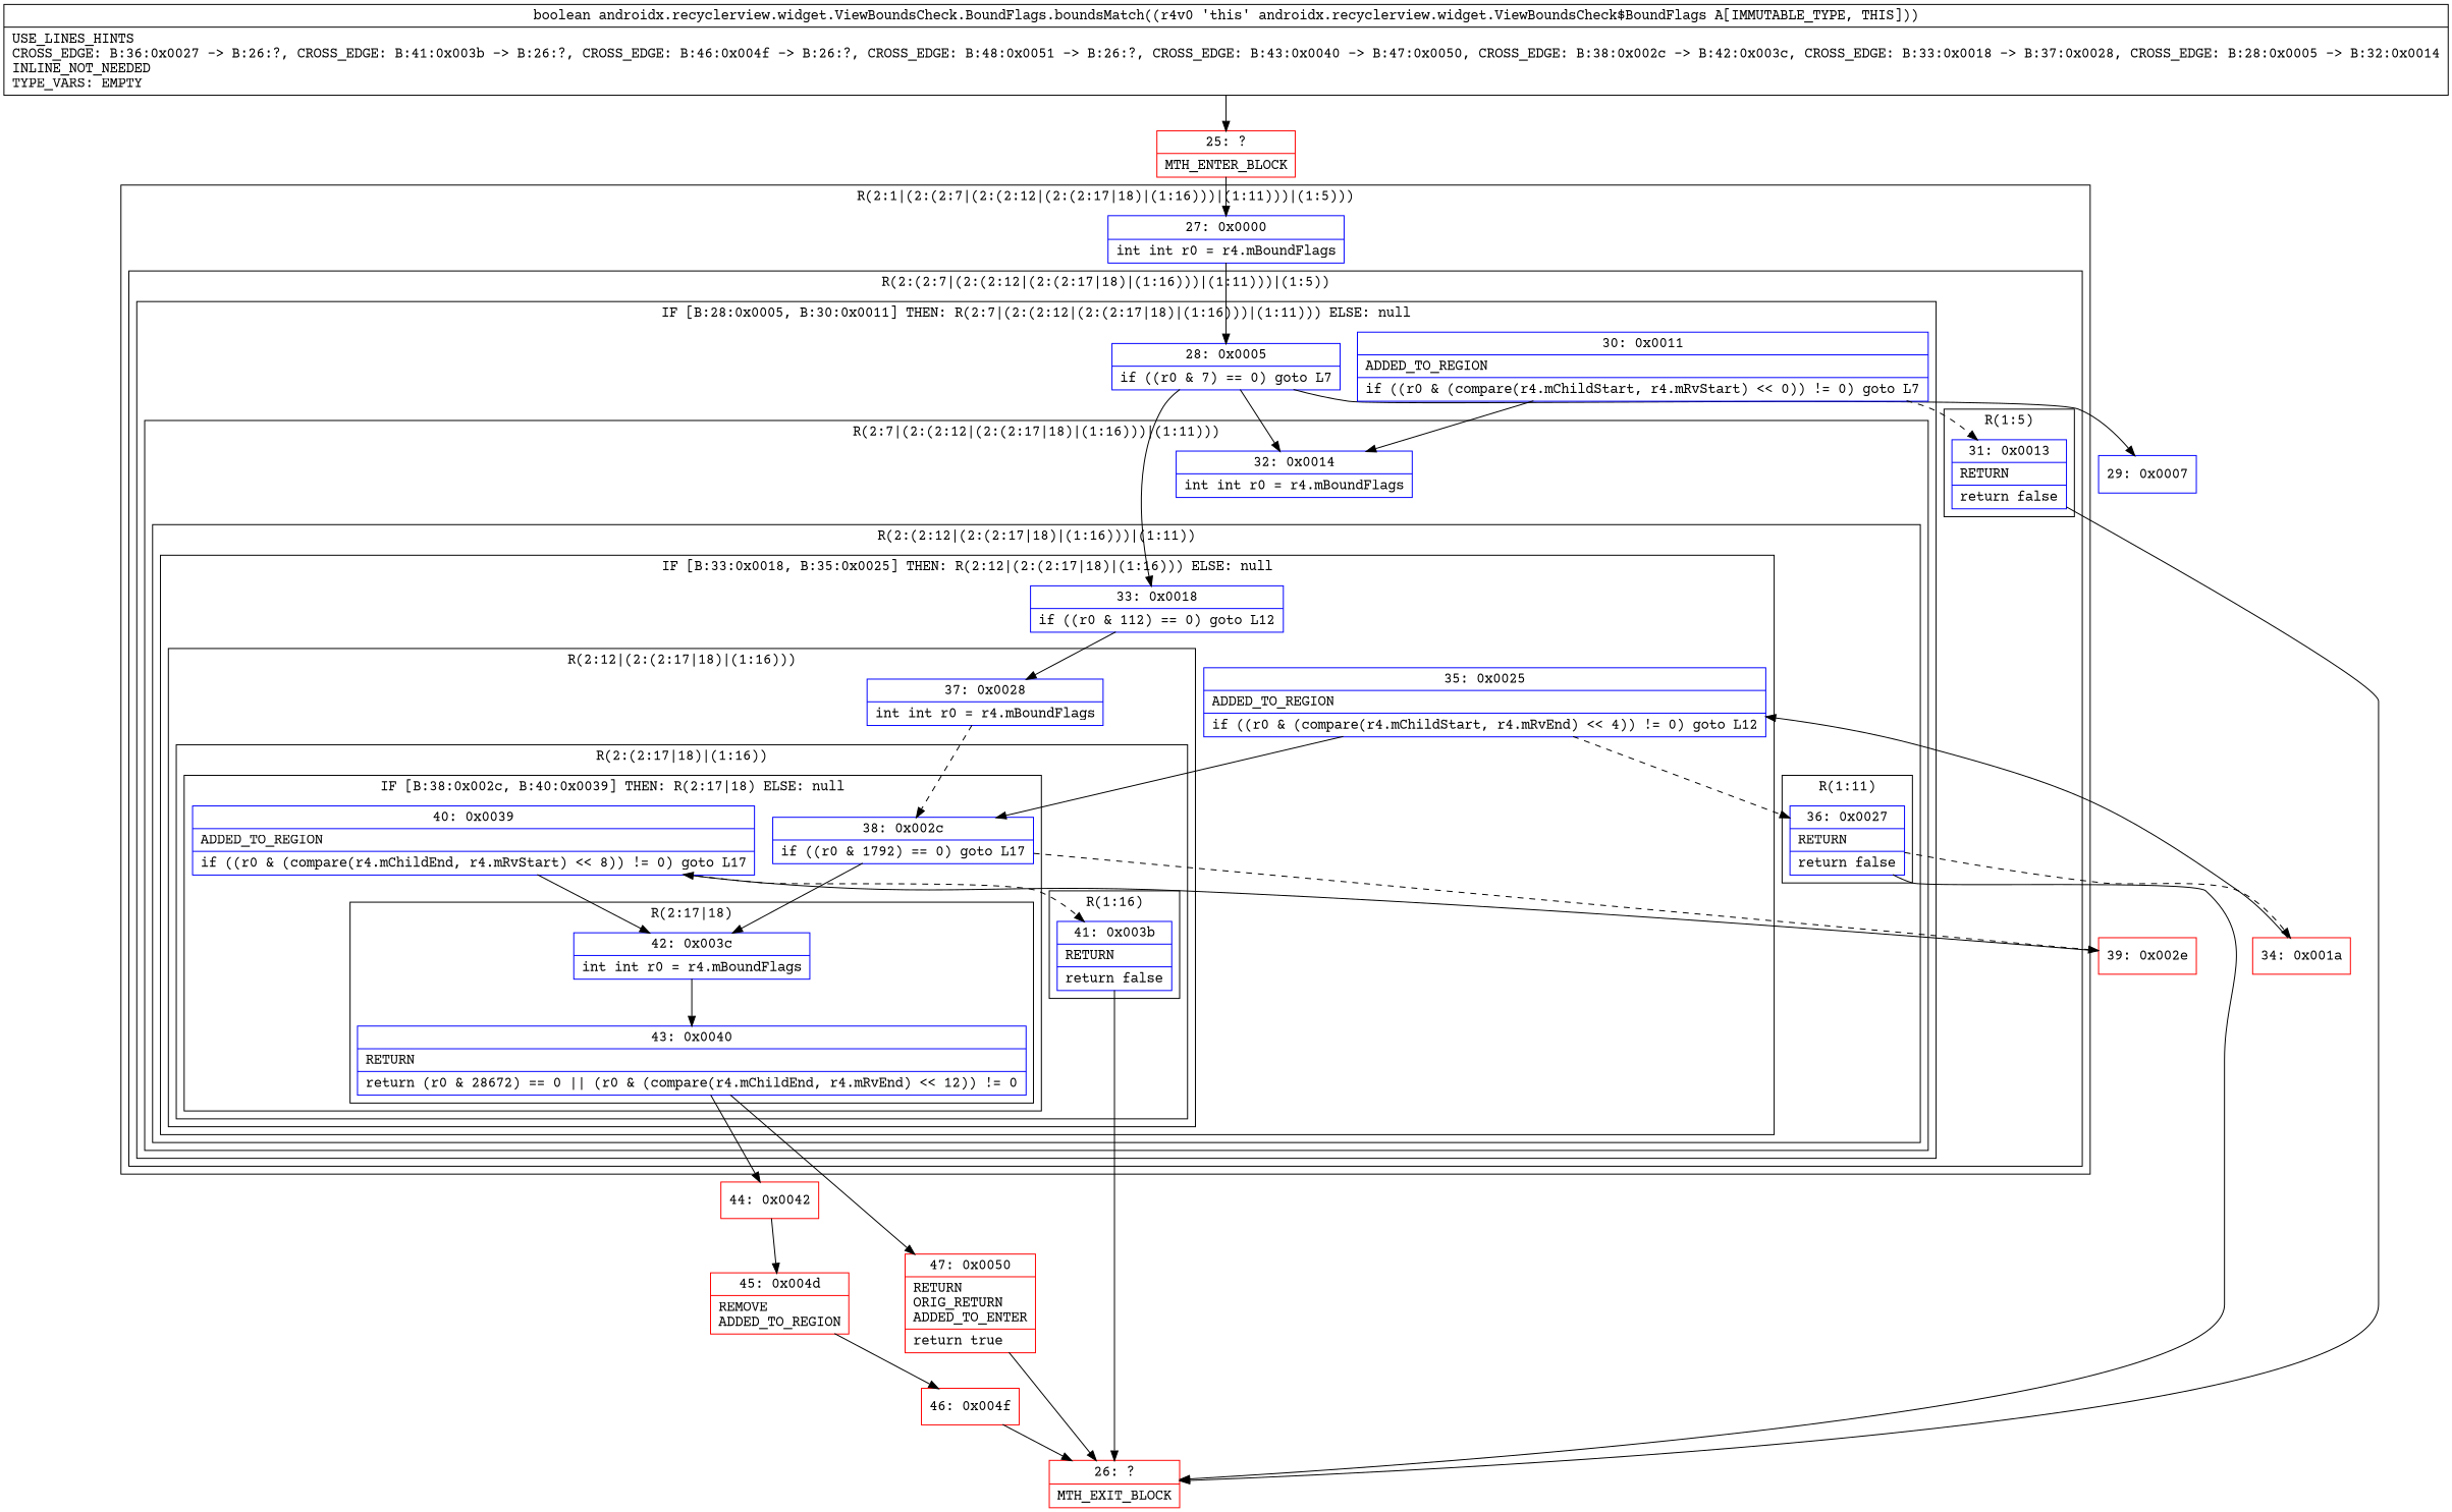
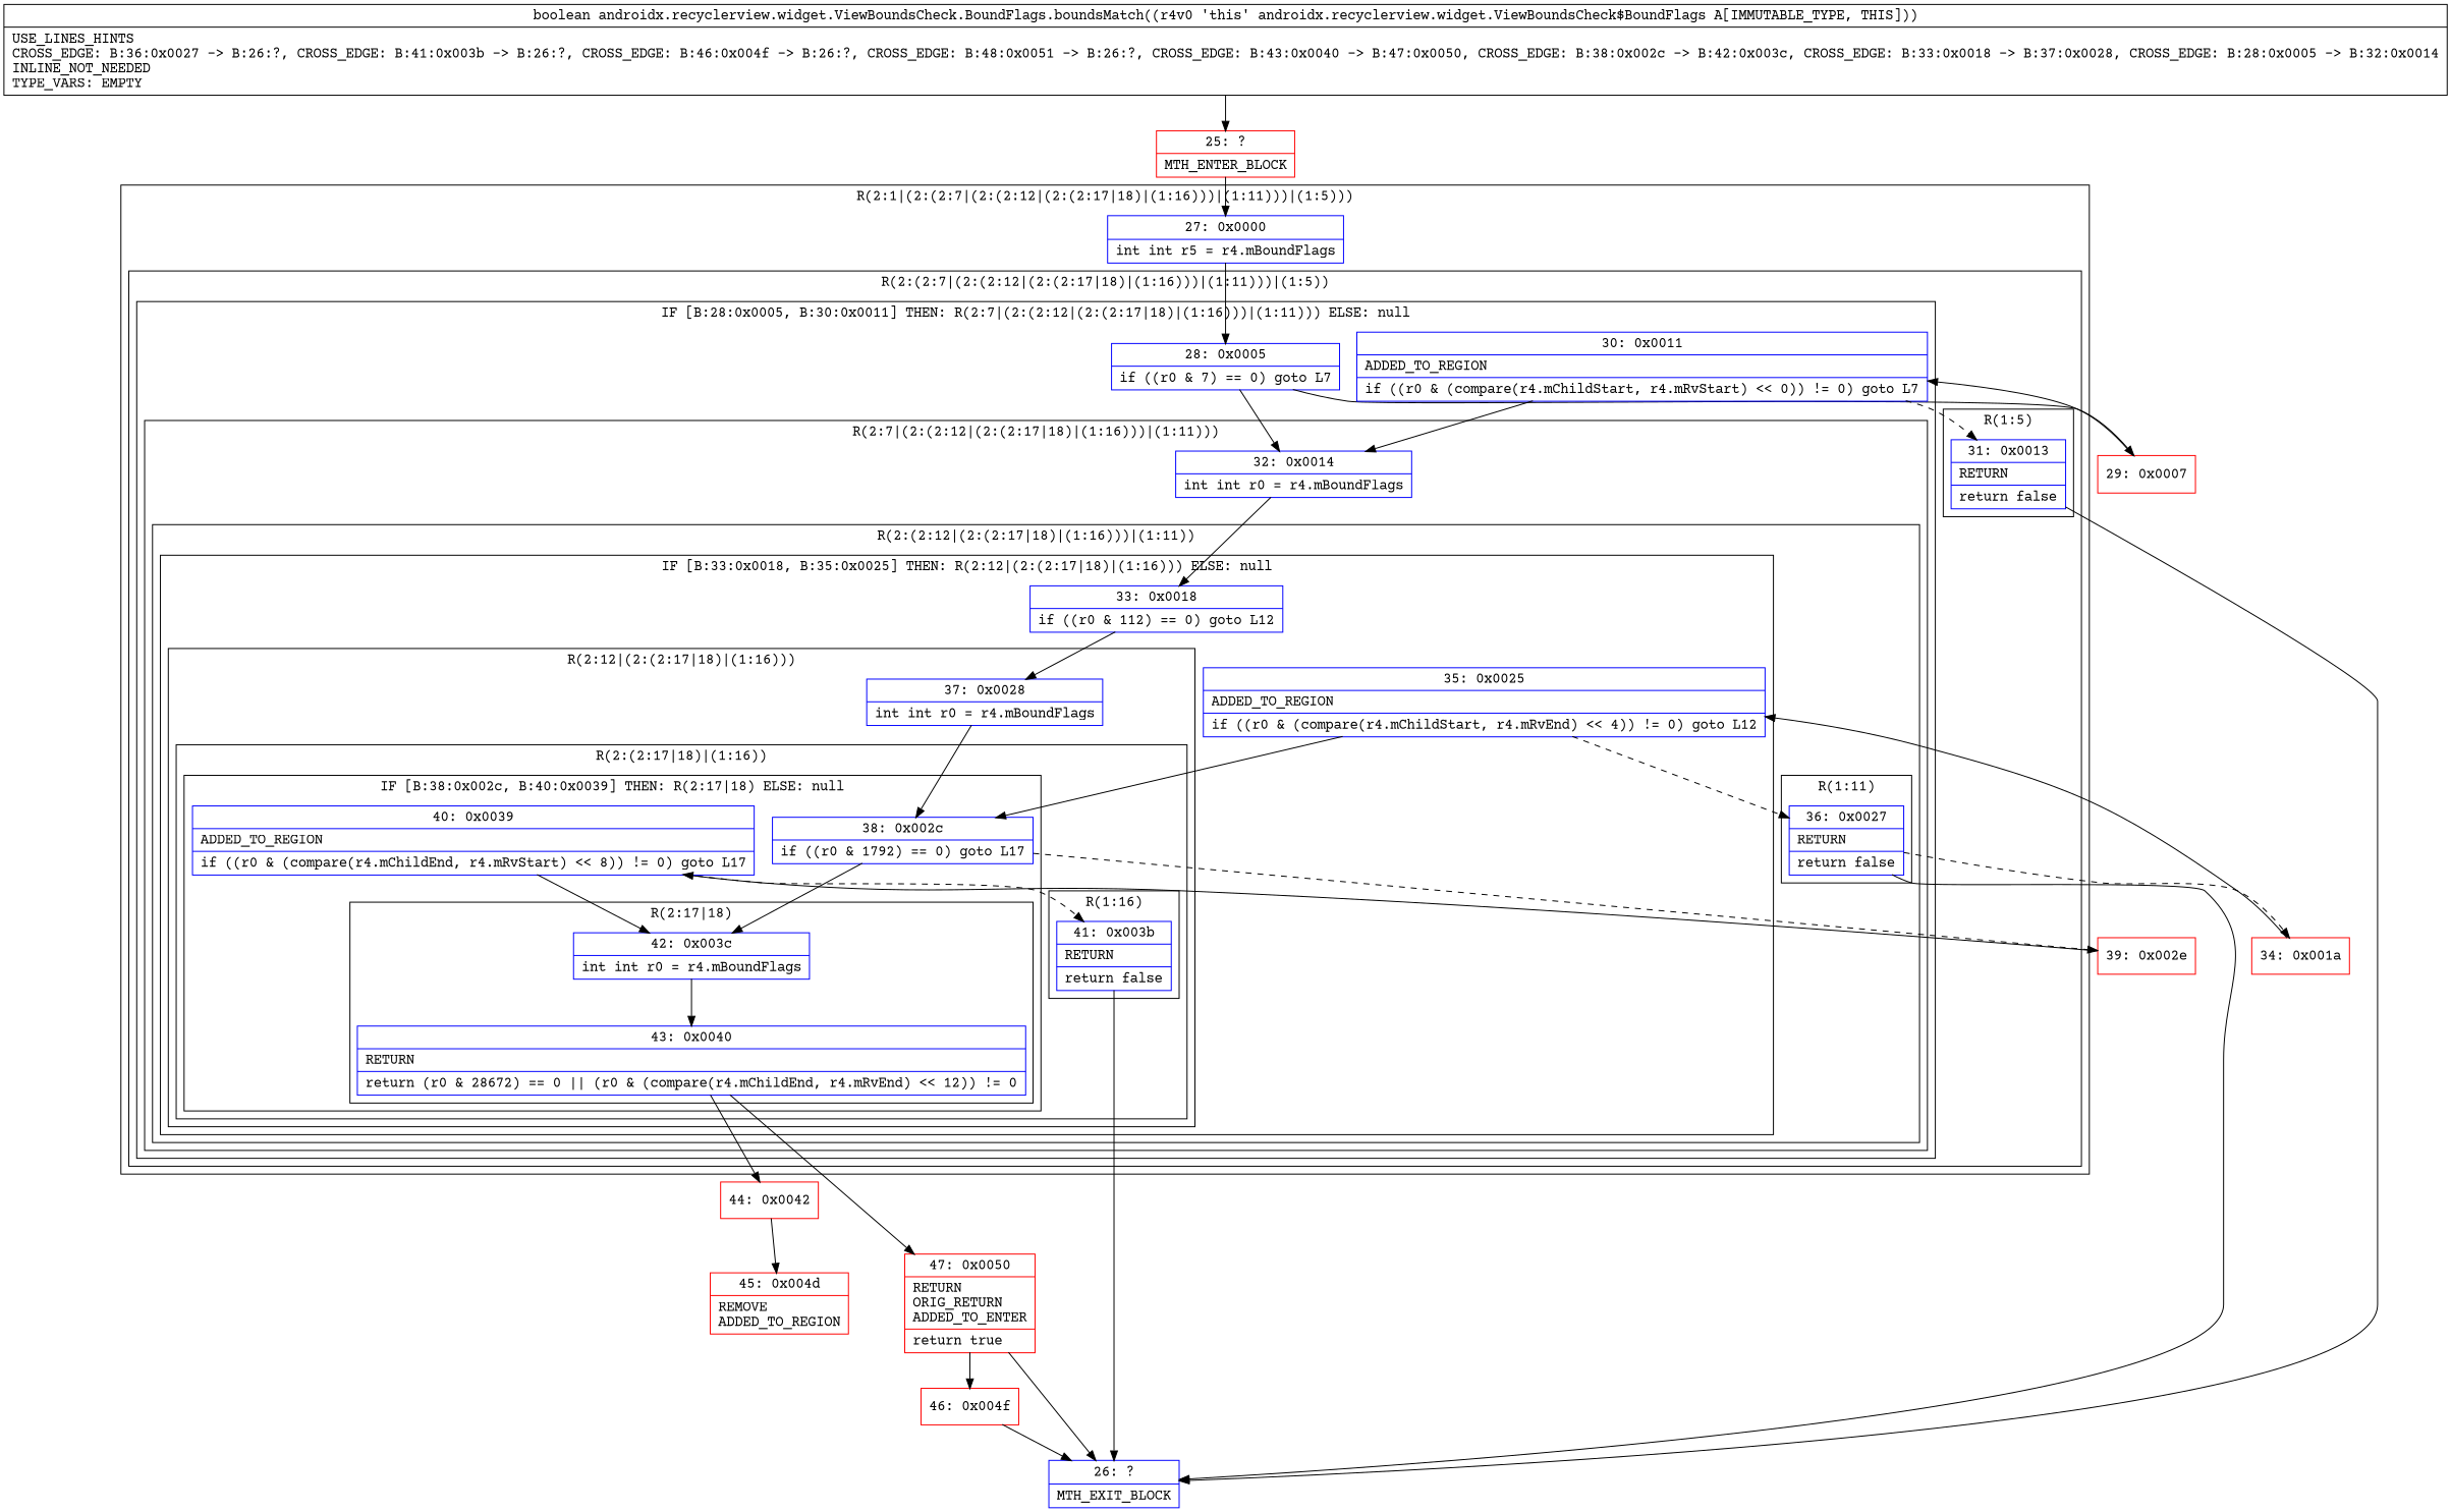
  digraph {
    fontname="Courier Prime"
    node [color=blue fontname="Courier Prime" shape=record]
    edge [fontname="Courier Prime"]
    n1 [label="{42\:\ 0x003c|int int r0 = r4.mBoundFlags\l}"]
    n2 [label="{43\:\ 0x0040|RETURN\l|return (r0 & 28672) == 0 \|\| (r0 & (compare(r4.mChildEnd, r4.mRvEnd) \<\< 12)) != 0\l}"]
    n3 [label="{38\:\ 0x002c|if ((r0 & 1792) == 0) goto L17\l}"]
    n4 [label="{40\:\ 0x0039|ADDED_TO_REGION\l|if ((r0 & (compare(r4.mChildEnd, r4.mRvStart) \<\< 8)) != 0) goto L17\l}"]
    n5 [label="{41\:\ 0x003b|RETURN\l|return false\l}"]
    n6 [label="{37\:\ 0x0028|int int r0 = r4.mBoundFlags\l}"]
    n7 [label="{33\:\ 0x0018|if ((r0 & 112) == 0) goto L12\l}"]
    n8 [label="{35\:\ 0x0025|ADDED_TO_REGION\l|if ((r0 & (compare(r4.mChildStart, r4.mRvEnd) \<\< 4)) != 0) goto L12\l}"]
    n9 [label="{36\:\ 0x0027|RETURN\l|return false\l}"]
    n10 [label="{32\:\ 0x0014|int int r0 = r4.mBoundFlags\l}"]
    n11 [label="{28\:\ 0x0005|if ((r0 & 7) == 0) goto L7\l}"]
    n12 [label="{30\:\ 0x0011|ADDED_TO_REGION\l|if ((r0 & (compare(r4.mChildStart, r4.mRvStart) \<\< 0)) != 0) goto L7\l}"]
    n13 [label="{31\:\ 0x0013|RETURN\l|return false\l}"]
-   n14 [label="{27\:\ 0x0000|int int r0 = r4.mBoundFlags\l}"]
+   n14 [label="{27\:\ 0x0000|int int r5 = r4.mBoundFlags\l}"]
    n15 [color=red label="{44\:\ 0x0042}"]
    n16 [color=red label="{47\:\ 0x0050|RETURN\lORIG_RETURN\lADDED_TO_ENTER\l|return true\l}"]
    n17 [color=red label="{39\:\ 0x002e}"]
-   n18 [color=red label="{26\:\ ?|MTH_EXIT_BLOCK\l}"]
+   n18 [label="{26\:\ ?|MTH_EXIT_BLOCK\l}"]
    n19 [color=red label="{34\:\ 0x001a}"]
-   n20 [label="{29\:\ 0x0007}"]
+   n20 [color=red label="{29\:\ 0x0007}"]
    n21 [color=red label="{45\:\ 0x004d|REMOVE\lADDED_TO_REGION\l}"]
    n22 [color=red label="{25\:\ ?|MTH_ENTER_BLOCK\l}"]
    n23 [color=red label="{46\:\ 0x004f}"]
    n24 [label="{boolean androidx.recyclerview.widget.ViewBoundsCheck.BoundFlags.boundsMatch((r4v0 'this' androidx.recyclerview.widget.ViewBoundsCheck$BoundFlags A[IMMUTABLE_TYPE, THIS]))  | USE_LINES_HINTS\lCROSS_EDGE: B:36:0x0027 \-\> B:26:?, CROSS_EDGE: B:41:0x003b \-\> B:26:?, CROSS_EDGE: B:46:0x004f \-\> B:26:?, CROSS_EDGE: B:48:0x0051 \-\> B:26:?, CROSS_EDGE: B:43:0x0040 \-\> B:47:0x0050, CROSS_EDGE: B:38:0x002c \-\> B:42:0x003c, CROSS_EDGE: B:33:0x0018 \-\> B:37:0x0028, CROSS_EDGE: B:28:0x0005 \-\> B:32:0x0014\lINLINE_NOT_NEEDED\lTYPE_VARS: EMPTY\l}" color=""]
    subgraph cluster_1 {
      label="R(2:1|(2:(2:7|(2:(2:12|(2:(2:17|18)|(1:16)))|(1:11)))|(1:5)))"
      n14
      subgraph cluster_2 {
        label="R(2:(2:7|(2:(2:12|(2:(2:17|18)|(1:16)))|(1:11)))|(1:5))"
        subgraph cluster_3 {
          label="IF [B:28:0x0005, B:30:0x0011] THEN: R(2:7|(2:(2:12|(2:(2:17|18)|(1:16)))|(1:11))) ELSE: null"
          n11
          n12
          subgraph cluster_4 {
            label="R(2:7|(2:(2:12|(2:(2:17|18)|(1:16)))|(1:11)))"
            n10
            subgraph cluster_5 {
              label="R(2:(2:12|(2:(2:17|18)|(1:16)))|(1:11))"
              subgraph cluster_6 {
                label="IF [B:33:0x0018, B:35:0x0025] THEN: R(2:12|(2:(2:17|18)|(1:16))) ELSE: null"
                n7
                n8
                subgraph cluster_7 {
                  label="R(2:12|(2:(2:17|18)|(1:16)))"
                  n6
                  subgraph cluster_8 {
                    label="R(2:(2:17|18)|(1:16))"
                    subgraph cluster_9 {
                      label="IF [B:38:0x002c, B:40:0x0039] THEN: R(2:17|18) ELSE: null"
                      n3
                      n4
                      subgraph cluster_10 {
                        label="R(2:17|18)"
                        n1
                        n2
                      }
                    }
                    subgraph cluster_11 {
                      label="R(1:16)"
                      n5
                    }
                  }
                }
              }
              subgraph cluster_12 {
                label="R(1:11)"
                n9
              }
            }
          }
        }
        subgraph cluster_13 {
          label="R(1:5)"
          n13
        }
      }
    }
    n1 -> n2
    n2 -> n15
    n2 -> n16
    n3 -> n1
    n3 -> n17 [style=dashed]
    n4 -> n1
    n4 -> n5 [style=dashed]
    n5 -> n18
-   n6 -> n3 [style=dashed]
+   n6 -> n3
    n7 -> n6
    n8 -> n3
    n8 -> n9 [style=dashed]
    n9 -> n18
    n9 -> n19 [style=dashed]
-   n11 -> n7
+   n10 -> n7
    n11 -> n10
    n11 -> n20 [style=solid]
    n12 -> n10
    n12 -> n13 [style=dashed]
    n13 -> n18
    n14 -> n11
    n15 -> n21
    n16 -> n18
    n17 -> n4
    n19 -> n8
-   n21 -> n23
+   n20 -> n12
+   n16 -> n23
    n22 -> n14
    n23 -> n18
    n24 -> n22
  }
